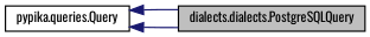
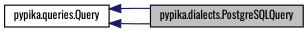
  digraph {
    rankdir=LR
    fontname=Oswald
    node [color=black fontname=Oswald fontsize=10 shape=record style=filled]
    edge [color=midnightblue dir=back fontname=Oswald fontsize=10 labelfontname=Helvetica labelfontsize=10 style=solid]
-   n1 [fillcolor=grey75 fontcolor=black height=0.2 label="dialects.dialects.PostgreSQLQuery" width=0.4]
+   n1 [fillcolor=grey75 fontcolor=black height=0.2 label="pypika.dialects.PostgreSQLQuery" width=0.4]
    n2 [fillcolor=white height=0.2 label="pypika.queries.Query" width=0.4]
    n2 -> n1
    n2 -> n1
  }
